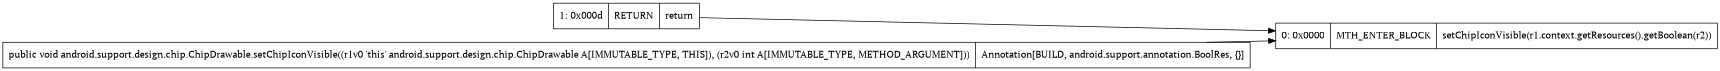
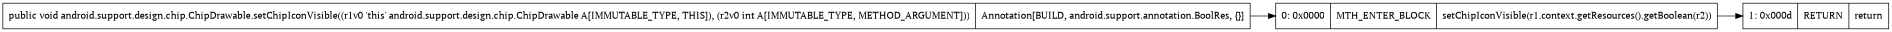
  digraph {
    rankdir=LR
    fontname="PT Serif"
    node [shape=record fontname="PT Serif"]
    edge [fontname="PT Serif"]
    n1 [label="{0\:\ 0x0000|MTH_ENTER_BLOCK\l|setChipIconVisible(r1.context.getResources().getBoolean(r2))\l}"]
    n2 [label="{1\:\ 0x000d|RETURN\l|return\l}"]
    n3 [label="{public void android.support.design.chip.ChipDrawable.setChipIconVisible((r1v0 'this' android.support.design.chip.ChipDrawable A[IMMUTABLE_TYPE, THIS]), (r2v0 int A[IMMUTABLE_TYPE, METHOD_ARGUMENT]))  | Annotation[BUILD, android.support.annotation.BoolRes, \{\}]\l}"]
-   n2 -> n1
+   n1 -> n2
    n3 -> n1
  }
